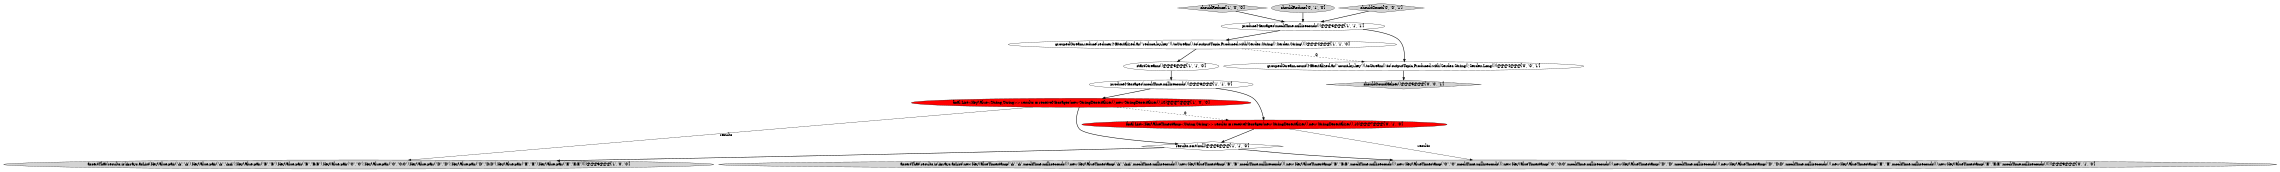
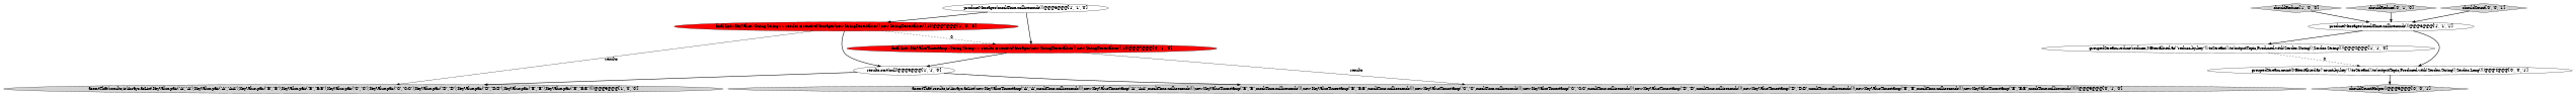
  digraph {
    node [fillcolor=lightgray shape=ellipse style=filled]
    edge [style=bold]
    n1 [label="assertThat(results,is(Arrays.asList(KeyValue.pair(\"A\",\"A\"),KeyValue.pair(\"A\",\"A:A\"),KeyValue.pair(\"B\",\"B\"),KeyValue.pair(\"B\",\"B:B\"),KeyValue.pair(\"C\",\"C\"),KeyValue.pair(\"C\",\"C:C\"),KeyValue.pair(\"D\",\"D\"),KeyValue.pair(\"D\",\"D:D\"),KeyValue.pair(\"E\",\"E\"),KeyValue.pair(\"E\",\"E:E\"))))@@@9@@@['1', '0', '0']"]
    n2 [fillcolor=red label="final List<KeyValueTimestamp<String,String>> results = receiveMessages(new StringDeserializer(),new StringDeserializer(),10)@@@7@@@['0', '1', '0']"]
-   n3 [fillcolor=white label="results.sort(null)@@@8@@@['1', '1', '0']" shape=diamond]
+   n3 [fillcolor=white label="results.sort(null)@@@8@@@['1', '1', '0']"]
    n4 [label="assertThat(results,is(Arrays.asList(new KeyValueTimestamp(\"A\",\"A\",mockTime.milliseconds()),new KeyValueTimestamp(\"A\",\"A:A\",mockTime.milliseconds()),new KeyValueTimestamp(\"B\",\"B\",mockTime.milliseconds()),new KeyValueTimestamp(\"B\",\"B:B\",mockTime.milliseconds()),new KeyValueTimestamp(\"C\",\"C\",mockTime.milliseconds()),new KeyValueTimestamp(\"C\",\"C:C\",mockTime.milliseconds()),new KeyValueTimestamp(\"D\",\"D\",mockTime.milliseconds()),new KeyValueTimestamp(\"D\",\"D:D\",mockTime.milliseconds()),new KeyValueTimestamp(\"E\",\"E\",mockTime.milliseconds()),new KeyValueTimestamp(\"E\",\"E:E\",mockTime.milliseconds()))))@@@9@@@['0', '1', '0']"]
    n5 [fillcolor=white label="produceMessages(mockTime.milliseconds())@@@3@@@['1', '1', '1']"]
    n6 [fillcolor=white label="groupedStream.reduce(reducer,Materialized.as(\"reduce-by-key\")).toStream().to(outputTopic,Produced.with(Serdes.String(),Serdes.String()))@@@4@@@['1', '1', '0']"]
    n7 [fillcolor=white label="groupedStream.count(Materialized.as(\"count-by-key\")).toStream().to(outputTopic,Produced.with(Serdes.String(),Serdes.Long()))@@@4@@@['0', '0', '1']"]
-   n8 [fillcolor=white label="startStreams()@@@5@@@['1', '1', '0']"]
    n9 [label="shouldCountHelper()@@@5@@@['0', '0', '1']" shape=diamond]
    n10 [fillcolor=white label="produceMessages(mockTime.milliseconds())@@@6@@@['1', '1', '0']"]
    n11 [fillcolor=red label="final List<KeyValue<String,String>> results = receiveMessages(new StringDeserializer(),new StringDeserializer(),10)@@@7@@@['1', '0', '0']"]
    n12 [label="shouldReduce['1', '0', '0']" shape=diamond]
-   n13 [label="shouldReduce['0', '1', '0']"]
+   n13 [label="shouldReduce['0', '1', '0']" shape=diamond]
    n14 [label="shouldCount['0', '0', '1']" shape=diamond]
    n2 -> n3
    n2 -> n4 [label=results style=solid]
    n3 -> n1
    n3 -> n4
    n5 -> n6
    n5 -> n7
    n6 -> n7 [label=0 style=dashed]
-   n6 -> n8
    n7 -> n9
-   n8 -> n10
    n10 -> n2
    n10 -> n11
    n11 -> n1 [label=results style=solid]
    n11 -> n2 [label=0 style=dashed]
    n11 -> n3
    n12 -> n5
    n13 -> n5
    n14 -> n5
  }
